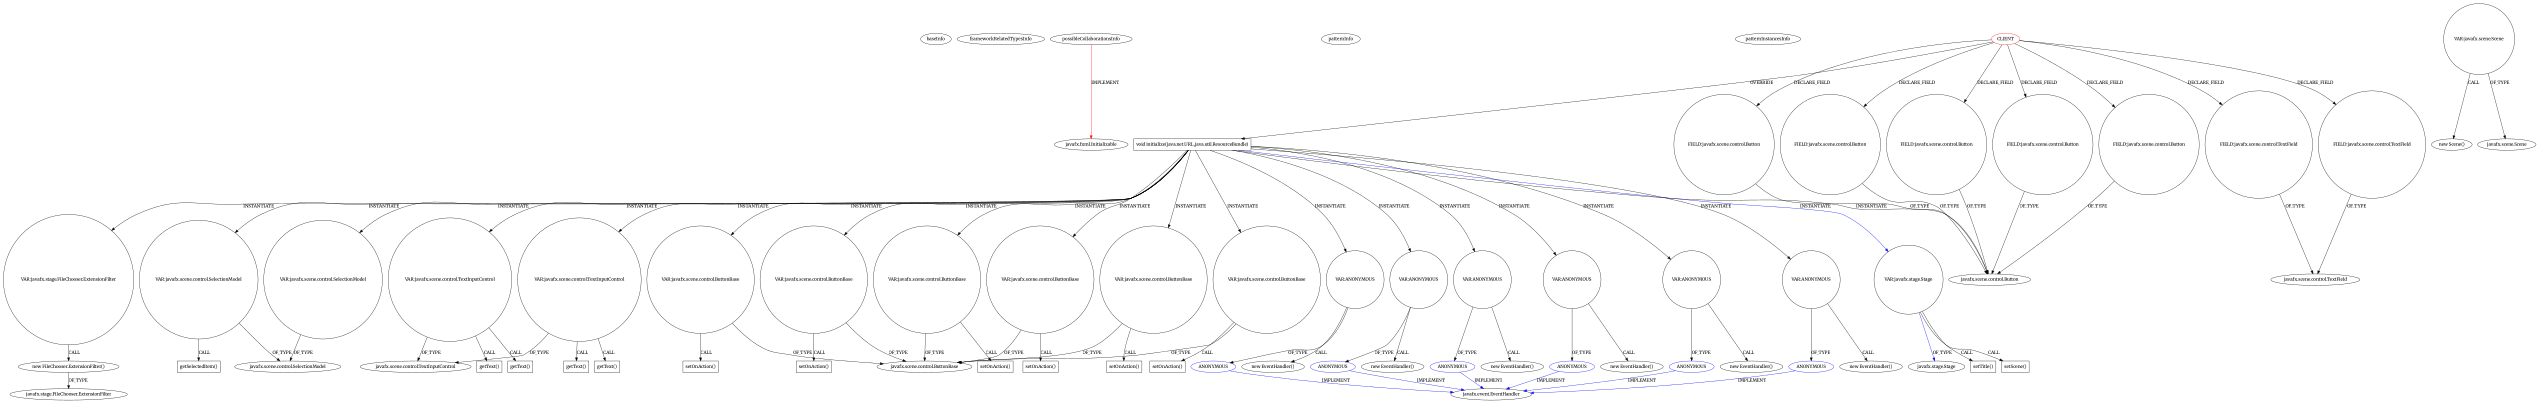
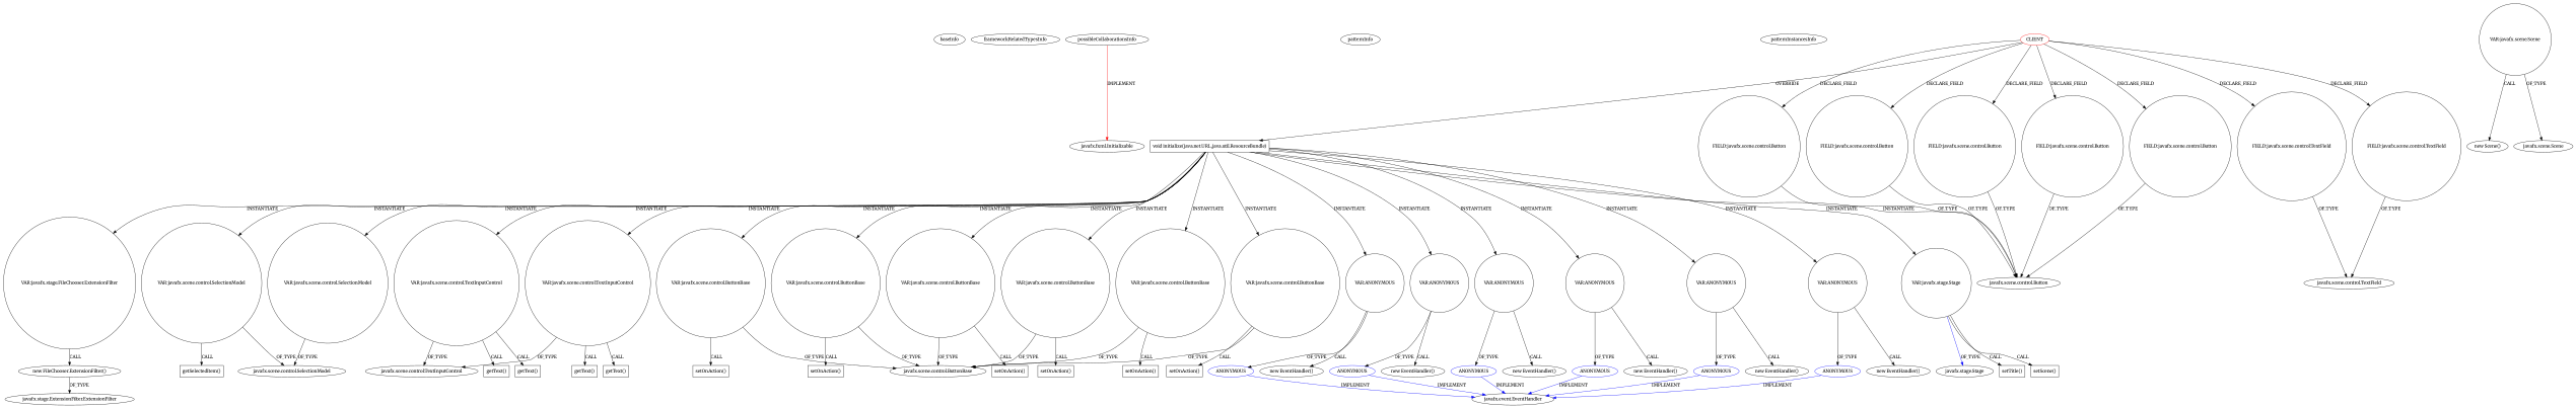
  digraph {
    fontname=Merriweather
    node [fontname=Merriweather isFrameworkType=false vertexType=VARIABLE_EXPRESION]
    edge [fontname=Merriweather]
    baseInfo [category=pattern graphId=1589 isAnonymous=false possibleRelation=true isFrameworkType="" vertexType=""]
    frameworkRelatedTypesInfo [0="javafx.fxml.Initializable" isFrameworkType="" vertexType=""]
    possibleCollaborationsInfo [0="1589~INSTANTIATION-OVERRIDING_METHOD_DECLARATION-~javafx.fxml.Initializable ~javafx.event.EventHandler ~false~true" 1="1589~INSTANTIATION-OVERRIDING_METHOD_DECLARATION-~javafx.fxml.Initializable ~javafx.event.EventHandler ~false~true" 2="1589~INSTANTIATION-OVERRIDING_METHOD_DECLARATION-~javafx.fxml.Initializable ~javafx.event.EventHandler ~false~true" 3="1589~INSTANTIATION-OVERRIDING_METHOD_DECLARATION-~javafx.fxml.Initializable ~javafx.event.EventHandler ~false~true" 4="1589~INSTANTIATION-OVERRIDING_METHOD_DECLARATION-~javafx.fxml.Initializable ~javafx.event.EventHandler ~false~true" 5="1589~INSTANTIATION-OVERRIDING_METHOD_DECLARATION-~javafx.fxml.Initializable ~javafx.event.EventHandler ~false~true" isFrameworkType="" vertexType=""]
    n4 [label="javafx.fxml.Initializable" vertexType=FRAMEWORK_INTERFACE_TYPE]
    patternInfo [frequency=2.0 patternRootClient=0 isFrameworkType="" vertexType=""]
    patternInstancesInfo [0="novosga-painel-fx~/novosga-painel-fx/painel-fx-master/src/org/novosga/painel/client/ui/Controller.java~Controller~3787" 1="crosswords-testEnvironment~/crosswords-testEnvironment/testEnvironment-master/src/GUI/MainController.java~MainController~2315" isFrameworkType="" vertexType=""]
    n7 [label="new FileChooser.ExtensionFilter()" vertexType=CONSTRUCTOR_CALL]
-   n8 [label="javafx.stage.FileChooser.ExtensionFilter" vertexType=FRAMEWORK_CLASS_TYPE]
+   n8 [label="javafx.stage.ExtensionFilter.ExtensionFilter" vertexType=FRAMEWORK_CLASS_TYPE]
    n9 [label="VAR:javafx.stage.FileChooser.ExtensionFilter" shape=circle]
    n10 [label="void initialize(java.net.URL,java.util.ResourceBundle)" shape=box vertexType=OVERRIDING_METHOD_DECLARATION]
    n11 [label="VAR:javafx.scene.control.SelectionModel" shape=circle]
    n12 [label="VAR:javafx.scene.control.SelectionModel" shape=circle]
    n13 [label="VAR:javafx.scene.control.TextInputControl" shape=circle]
    n14 [label="VAR:javafx.scene.control.TextInputControl" shape=circle]
    n15 [label="VAR:javafx.scene.control.ButtonBase" shape=circle]
    n16 [label="VAR:javafx.scene.control.ButtonBase" shape=circle]
    n17 [label="VAR:javafx.scene.control.ButtonBase" shape=circle]
    n18 [label="VAR:javafx.scene.control.ButtonBase" shape=circle]
    n19 [label="VAR:javafx.scene.control.ButtonBase" shape=circle]
    n20 [label="VAR:javafx.scene.control.ButtonBase" shape=circle]
    n21 [label="VAR:ANONYMOUS" shape=circle]
    n22 [label="VAR:ANONYMOUS" shape=circle]
    n23 [label="VAR:ANONYMOUS" shape=circle]
    n24 [label="VAR:ANONYMOUS" shape=circle]
    n25 [label="VAR:ANONYMOUS" shape=circle]
    n26 [label="VAR:ANONYMOUS" shape=circle]
    n27 [label="VAR:javafx.stage.Stage" shape=circle]
    n28 [label="javafx.scene.control.Button" vertexType=FRAMEWORK_CLASS_TYPE]
    n29 [label="getSelectedItem()" shape=box vertexType=INSIDE_CALL]
    n30 [label="javafx.scene.control.SelectionModel" vertexType=FRAMEWORK_CLASS_TYPE]
    n31 [label="javafx.scene.control.TextInputControl" vertexType=FRAMEWORK_CLASS_TYPE]
    n32 [label="getText()" shape=box vertexType=INSIDE_CALL]
    n33 [label="getText()" shape=box vertexType=INSIDE_CALL]
    n34 [label="getText()" shape=box vertexType=INSIDE_CALL]
    n35 [label="getText()" shape=box vertexType=INSIDE_CALL]
    n36 [label="javafx.scene.control.ButtonBase" vertexType=FRAMEWORK_CLASS_TYPE]
    n37 [label="setOnAction()" shape=box vertexType=INSIDE_CALL]
    n38 [label="setOnAction()" shape=box vertexType=INSIDE_CALL]
    n39 [label="setOnAction()" shape=box vertexType=INSIDE_CALL]
    n40 [label="setOnAction()" shape=box vertexType=INSIDE_CALL]
    n41 [label="setOnAction()" shape=box vertexType=INSIDE_CALL]
    n42 [label="setOnAction()" shape=box vertexType=INSIDE_CALL]
    n43 [color=blue label=ANONYMOUS vertexType=REFERENCE_ANONYMOUS_DECLARATION]
    n44 [label="new EventHandler()" vertexType=CONSTRUCTOR_CALL]
    n45 [color=blue label=ANONYMOUS vertexType=REFERENCE_ANONYMOUS_DECLARATION]
    n46 [label="new EventHandler()" vertexType=CONSTRUCTOR_CALL]
    n47 [color=blue label=ANONYMOUS vertexType=REFERENCE_ANONYMOUS_DECLARATION]
    n48 [label="new EventHandler()" vertexType=CONSTRUCTOR_CALL]
    n49 [color=blue label=ANONYMOUS vertexType=REFERENCE_ANONYMOUS_DECLARATION]
    n50 [label="new EventHandler()" vertexType=CONSTRUCTOR_CALL]
    n51 [color=blue label=ANONYMOUS vertexType=REFERENCE_ANONYMOUS_DECLARATION]
    n52 [label="new EventHandler()" vertexType=CONSTRUCTOR_CALL]
    n53 [color=blue label=ANONYMOUS vertexType=REFERENCE_ANONYMOUS_DECLARATION]
    n54 [label="new EventHandler()" vertexType=CONSTRUCTOR_CALL]
    n55 [label="javafx.stage.Stage" vertexType=FRAMEWORK_CLASS_TYPE]
    n56 [label="setTitle()" shape=box vertexType=INSIDE_CALL]
    n57 [label="setScene()" shape=box vertexType=INSIDE_CALL]
    n58 [label="VAR:javafx.scene.Scene" shape=circle]
    n59 [label="new Scene()" vertexType=CONSTRUCTOR_CALL]
    n60 [label="javafx.scene.Scene" vertexType=FRAMEWORK_CLASS_TYPE]
    n61 [color=red label=CLIENT vertexType=ROOT_CLIENT_CLASS_DECLARATION]
    n62 [label="FIELD:javafx.scene.control.Button" shape=circle vertexType=FIELD_DECLARATION]
    n63 [label="FIELD:javafx.scene.control.Button" shape=circle vertexType=FIELD_DECLARATION]
    n64 [label="FIELD:javafx.scene.control.Button" shape=circle vertexType=FIELD_DECLARATION]
    n65 [label="FIELD:javafx.scene.control.Button" shape=circle vertexType=FIELD_DECLARATION]
    n66 [label="FIELD:javafx.scene.control.Button" shape=circle vertexType=FIELD_DECLARATION]
    n67 [label="FIELD:javafx.scene.control.TextField" shape=circle vertexType=FIELD_DECLARATION]
    n68 [label="FIELD:javafx.scene.control.TextField" shape=circle vertexType=FIELD_DECLARATION]
    n69 [label="javafx.scene.control.TextField" vertexType=FRAMEWORK_CLASS_TYPE]
    n70 [label="javafx.event.EventHandler" vertexType=FRAMEWORK_INTERFACE_TYPE]
    possibleCollaborationsInfo -> n4 [color=red label=IMPLEMENT]
    n7 -> n8 [label=OF_TYPE]
    n9 -> n7 [label=CALL]
    n10 -> n9 [label=INSTANTIATE]
    n10 -> n11 [label=INSTANTIATE]
    n10 -> n12 [label=INSTANTIATE]
    n10 -> n13 [label=INSTANTIATE]
    n10 -> n14 [label=INSTANTIATE]
    n10 -> n15 [label=INSTANTIATE]
    n10 -> n16 [label=INSTANTIATE]
    n10 -> n17 [label=INSTANTIATE]
    n10 -> n18 [label=INSTANTIATE]
    n10 -> n19 [label=INSTANTIATE]
    n10 -> n20 [label=INSTANTIATE]
    n10 -> n21 [label=INSTANTIATE]
    n10 -> n22 [label=INSTANTIATE]
    n10 -> n23 [label=INSTANTIATE]
    n10 -> n24 [label=INSTANTIATE]
    n10 -> n25 [label=INSTANTIATE]
    n10 -> n26 [label=INSTANTIATE]
-   n10 -> n27 [label=INSTANTIATE color=blue]
+   n10 -> n27 [label=INSTANTIATE]
    n10 -> n28 [label=INSTANTIATE]
    n11 -> n29 [label=CALL]
    n11 -> n30 [label=OF_TYPE]
    n12 -> n30 [label=OF_TYPE]
    n13 -> n31 [label=OF_TYPE]
    n13 -> n32 [label=CALL]
    n13 -> n33 [label=CALL]
    n14 -> n31 [label=OF_TYPE]
    n14 -> n34 [label=CALL]
    n14 -> n35 [label=CALL]
    n15 -> n36 [label=OF_TYPE]
    n15 -> n37 [label=CALL]
    n16 -> n36 [label=OF_TYPE]
    n16 -> n38 [label=CALL]
    n17 -> n36 [label=OF_TYPE]
    n17 -> n39 [label=CALL]
    n18 -> n36 [label=OF_TYPE]
    n18 -> n40 [label=CALL]
    n19 -> n36 [label=OF_TYPE]
    n19 -> n41 [label=CALL]
    n20 -> n36 [label=OF_TYPE]
    n20 -> n42 [label=CALL]
    n21 -> n43 [label=OF_TYPE]
    n21 -> n44 [label=CALL]
    n22 -> n45 [label=OF_TYPE]
    n22 -> n46 [label=CALL]
    n23 -> n47 [label=OF_TYPE]
    n23 -> n48 [label=CALL]
    n24 -> n49 [label=OF_TYPE]
    n24 -> n50 [label=CALL]
    n25 -> n51 [label=OF_TYPE]
    n25 -> n52 [label=CALL]
    n26 -> n53 [label=OF_TYPE]
    n26 -> n54 [label=CALL]
    n27 -> n55 [color=blue label=OF_TYPE]
    n27 -> n56 [label=CALL]
    n27 -> n57 [label=CALL]
    n43 -> n70 [color=blue label=IMPLEMENT]
    n45 -> n70 [color=blue label=IMPLEMENT]
    n47 -> n70 [color=blue label=IMPLEMENT]
    n49 -> n70 [color=blue label=IMPLEMENT]
    n51 -> n70 [color=blue label=IMPLEMENT]
    n53 -> n70 [color=blue label=IMPLEMENT]
    n58 -> n59 [label=CALL]
    n58 -> n60 [label=OF_TYPE]
    n61 -> n10 [label=OVERRIDE]
    n61 -> n62 [label=DECLARE_FIELD]
    n61 -> n63 [label=DECLARE_FIELD]
    n61 -> n64 [label=DECLARE_FIELD]
    n61 -> n65 [label=DECLARE_FIELD]
    n61 -> n66 [label=DECLARE_FIELD]
    n61 -> n67 [label=DECLARE_FIELD]
    n61 -> n68 [label=DECLARE_FIELD]
    n62 -> n28 [label=OF_TYPE]
    n63 -> n28 [label=OF_TYPE]
    n64 -> n28 [label=OF_TYPE]
    n65 -> n28 [label=OF_TYPE]
    n66 -> n28 [label=OF_TYPE]
    n67 -> n69 [label=OF_TYPE]
    n68 -> n69 [label=OF_TYPE]
  }
